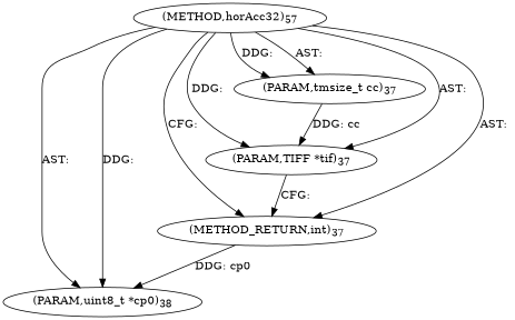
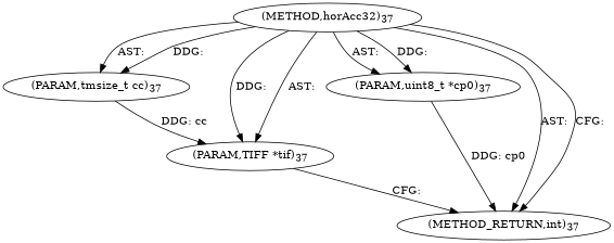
  digraph {
-   n1 [label=<(METHOD,horAcc32)<SUB>57</SUB>>]
+   n1 [label=<(METHOD,horAcc32)<SUB>37</SUB>>]
    n2 [label=<(PARAM,TIFF *tif)<SUB>37</SUB>>]
-   n3 [label=<(PARAM,uint8_t *cp0)<SUB>38</SUB>>]
+   n3 [label=<(PARAM,uint8_t *cp0)<SUB>37</SUB>>]
    n4 [label=<(PARAM,tmsize_t cc)<SUB>37</SUB>>]
    n5 [label=<(METHOD_RETURN,int)<SUB>37</SUB>>]
    n1 -> n2 [label="AST: "]
    n1 -> n2 [label="DDG: "]
    n1 -> n3 [label="AST: "]
    n1 -> n3 [label="DDG: "]
    n1 -> n4 [label="AST: "]
    n1 -> n4 [label="DDG: "]
    n1 -> n5 [label="AST: "]
    n1 -> n5 [label="CFG: "]
    n2 -> n5 [label="CFG: "]
-   n5 -> n3 [label="DDG: cp0"]
+   n3 -> n5 [label="DDG: cp0"]
    n4 -> n2 [label="DDG: cc"]
  }
